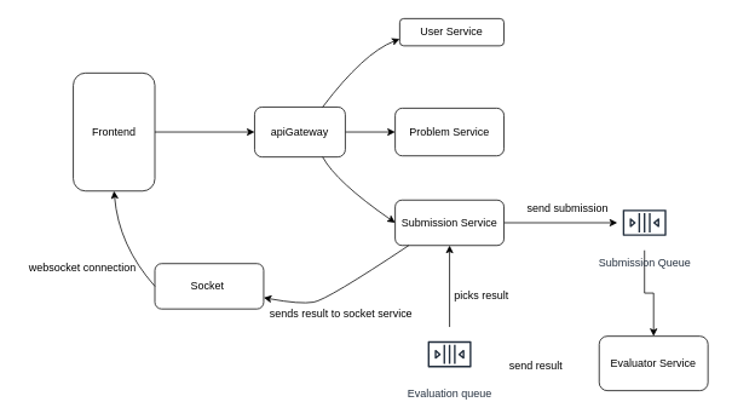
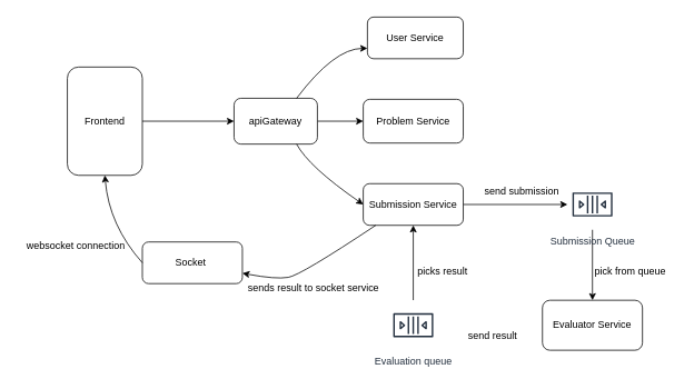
  <mxCell id="0" />
  <mxCell id="1" parent="0" />
  <mxCell id="2" style="edgeStyle=orthogonalEdgeStyle;rounded=0;orthogonalLoop=1;jettySize=auto;html=1;entryX=0;entryY=0.5;entryDx=0;entryDy=0;" edge="1" parent="1" source="3" target="5"><mxGeometry relative="1" as="geometry" /></mxCell>
  <mxCell id="3" value="Frontend" style="rounded=1;whiteSpace=wrap;html=1;" vertex="1" parent="1"><mxGeometry x="80" y="80" width="90" height="130" as="geometry" /></mxCell>
  <mxCell id="4" style="edgeStyle=orthogonalEdgeStyle;rounded=0;orthogonalLoop=1;jettySize=auto;html=1;exitX=1;exitY=0.5;exitDx=0;exitDy=0;entryX=0;entryY=0.5;entryDx=0;entryDy=0;" edge="1" parent="1" source="5" target="7"><mxGeometry relative="1" as="geometry" /></mxCell>
  <mxCell id="5" value="apiGateway" style="rounded=1;whiteSpace=wrap;html=1;" vertex="1" parent="1"><mxGeometry x="280" y="117.5" width="100" height="55" as="geometry" /></mxCell>
- <mxCell id="6" value="User Service" style="rounded=1;whiteSpace=wrap;html=1;" vertex="1" parent="1"><mxGeometry x="440" y="20" width="115" height="30" as="geometry" /></mxCell>
+ <mxCell id="6" value="User Service" style="rounded=1;whiteSpace=wrap;html=1;" vertex="1" parent="1"><mxGeometry x="440" y="20" width="115" height="50" as="geometry" /></mxCell>
  <mxCell id="7" value="Problem Service" style="rounded=1;whiteSpace=wrap;html=1;" vertex="1" parent="1"><mxGeometry x="435" y="118.75" width="120" height="52.5" as="geometry" /></mxCell>
  <mxCell id="8" style="edgeStyle=orthogonalEdgeStyle;rounded=0;orthogonalLoop=1;jettySize=auto;html=1;exitX=1;exitY=0.5;exitDx=0;exitDy=0;" edge="1" parent="1" source="9" target="13"><mxGeometry relative="1" as="geometry" /></mxCell>
  <mxCell id="9" value="Submission Service" style="rounded=1;whiteSpace=wrap;html=1;" vertex="1" parent="1"><mxGeometry x="435" y="220" width="120" height="50" as="geometry" /></mxCell>
  <mxCell id="10" value="" style="curved=1;endArrow=classic;html=1;rounded=0;exitX=0.75;exitY=0;exitDx=0;exitDy=0;entryX=0;entryY=0.75;entryDx=0;entryDy=0;" edge="1" parent="1" source="5" target="6"><mxGeometry width="50" height="50" relative="1" as="geometry"><mxPoint x="420" y="200" as="sourcePoint" /><mxPoint x="470" y="150" as="targetPoint" /><Array as="points"><mxPoint x="400" y="58" /></Array></mxGeometry></mxCell>
  <mxCell id="11" value="" style="curved=1;endArrow=classic;html=1;rounded=0;exitX=0.75;exitY=1;exitDx=0;exitDy=0;entryX=0;entryY=0.5;entryDx=0;entryDy=0;" edge="1" parent="1" source="5" target="9"><mxGeometry width="50" height="50" relative="1" as="geometry"><mxPoint x="420" y="200" as="sourcePoint" /><mxPoint x="470" y="150" as="targetPoint" /><Array as="points"><mxPoint x="370" y="200" /></Array></mxGeometry></mxCell>
  <mxCell id="12" style="edgeStyle=orthogonalEdgeStyle;rounded=0;orthogonalLoop=1;jettySize=auto;html=1;entryX=0.5;entryY=0;entryDx=0;entryDy=0;" edge="1" parent="1" source="13" target="16"><mxGeometry relative="1" as="geometry" /></mxCell>
  <mxCell id="13" value="Submission Queue" style="sketch=0;outlineConnect=0;fontColor=#232F3E;gradientColor=none;strokeColor=#232F3E;fillColor=#ffffff;dashed=0;verticalLabelPosition=bottom;verticalAlign=top;align=center;html=1;fontSize=12;fontStyle=0;aspect=fixed;shape=mxgraph.aws4.resourceIcon;resIcon=mxgraph.aws4.queue;" vertex="1" parent="1"><mxGeometry x="680" y="215" width="60" height="60" as="geometry" /></mxCell>
  <mxCell id="14" value="Socket&amp;nbsp;" style="rounded=1;whiteSpace=wrap;html=1;" vertex="1" parent="1"><mxGeometry x="170" y="290" width="120" height="50" as="geometry" /></mxCell>
  <mxCell id="15" value="send submission" style="text;html=1;align=center;verticalAlign=middle;resizable=0;points=[];autosize=1;strokeColor=none;fillColor=none;" vertex="1" parent="1"><mxGeometry x="570" y="215" width="110" height="30" as="geometry" /></mxCell>
- <mxCell id="16" value="Evaluator Service" style="rounded=1;whiteSpace=wrap;html=1;" vertex="1" parent="1"><mxGeometry x="660" y="370" width="120" height="60" as="geometry" /></mxCell>
+ <mxCell id="16" value="Evaluator Service" style="rounded=1;whiteSpace=wrap;html=1;" vertex="1" parent="1"><mxGeometry x="650" y="360" width="120" height="60" as="geometry" /></mxCell>
+ <mxCell id="17" value="pick from queue" style="text;html=1;align=center;verticalAlign=middle;resizable=0;points=[];autosize=1;strokeColor=none;fillColor=none;" vertex="1" parent="1"><mxGeometry x="700" y="310" width="110" height="30" as="geometry" /></mxCell>
  <mxCell id="18" style="edgeStyle=orthogonalEdgeStyle;rounded=0;orthogonalLoop=1;jettySize=auto;html=1;entryX=0.5;entryY=1;entryDx=0;entryDy=0;" edge="1" parent="1" source="19" target="9"><mxGeometry relative="1" as="geometry" /></mxCell>
  <mxCell id="19" value="Evaluation queue" style="sketch=0;outlineConnect=0;fontColor=#232F3E;gradientColor=none;strokeColor=#232F3E;fillColor=#ffffff;dashed=0;verticalLabelPosition=bottom;verticalAlign=top;align=center;html=1;fontSize=12;fontStyle=0;aspect=fixed;shape=mxgraph.aws4.resourceIcon;resIcon=mxgraph.aws4.queue;" vertex="1" parent="1"><mxGeometry x="465" y="360" width="60" height="60" as="geometry" /></mxCell>
  <mxCell id="20" value="send result" style="text;html=1;align=center;verticalAlign=middle;resizable=0;points=[];autosize=1;strokeColor=none;fillColor=none;" vertex="1" parent="1"><mxGeometry x="550" y="388" width="80" height="30" as="geometry" /></mxCell>
  <mxCell id="21" value="picks result" style="text;html=1;align=center;verticalAlign=middle;resizable=0;points=[];autosize=1;strokeColor=none;fillColor=none;" vertex="1" parent="1"><mxGeometry x="490" y="310" width="80" height="30" as="geometry" /></mxCell>
  <mxCell id="22" value="" style="curved=1;endArrow=classic;html=1;rounded=0;entryX=1;entryY=0.75;entryDx=0;entryDy=0;exitX=0.125;exitY=1;exitDx=0;exitDy=0;exitPerimeter=0;" edge="1" parent="1" source="9" target="14"><mxGeometry width="50" height="50" relative="1" as="geometry"><mxPoint x="420" y="280" as="sourcePoint" /><mxPoint x="470" y="230" as="targetPoint" /><Array as="points"><mxPoint x="360" y="330" /><mxPoint x="330" y="335" /></Array></mxGeometry></mxCell>
  <mxCell id="23" value="" style="curved=1;endArrow=classic;html=1;rounded=0;entryX=0.5;entryY=1;entryDx=0;entryDy=0;exitX=0;exitY=0.5;exitDx=0;exitDy=0;" edge="1" parent="1" source="14" target="3"><mxGeometry width="50" height="50" relative="1" as="geometry"><mxPoint x="420" y="280" as="sourcePoint" /><mxPoint x="470" y="230" as="targetPoint" /><Array as="points"><mxPoint x="130" y="270" /></Array></mxGeometry></mxCell>
  <mxCell id="24" value="sends result to socket service" style="text;html=1;align=center;verticalAlign=middle;resizable=0;points=[];autosize=1;strokeColor=none;fillColor=none;" vertex="1" parent="1"><mxGeometry x="285" y="330" width="180" height="30" as="geometry" /></mxCell>
  <mxCell id="25" value="websocket connection" style="text;html=1;align=center;verticalAlign=middle;resizable=0;points=[];autosize=1;strokeColor=none;fillColor=none;" vertex="1" parent="1"><mxGeometry y="280" width="140" height="30" as="geometry" x="20" /></mxCell>
